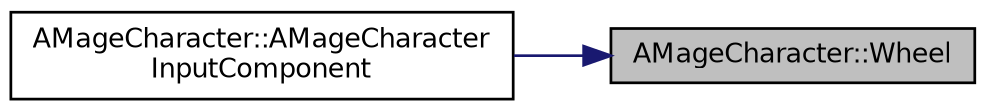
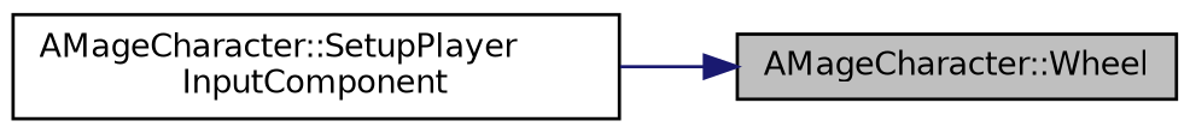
  digraph {
    rankdir=RL
    node [color=black fontname=Helvetica fontsize=10 shape=record style=filled]
    n1 [fillcolor=grey75 fontcolor=black height=0.2 label="AMageCharacter::Wheel" width=0.4]
-   n2 [fillcolor=white height=0.2 label="AMageCharacter::AMageCharacter\lInputComponent" width=0.4]
+   n2 [fillcolor=white height=0.2 label="AMageCharacter::SetupPlayer\lInputComponent" width=0.4]
    n1 -> n2 [color=midnightblue dir=back fontname=Helvetica fontsize=10 labelfontname=Helvetica labelfontsize=10 style=solid]
  }
